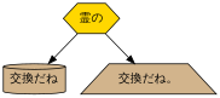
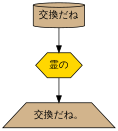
  digraph {
    fontname="Source Code Pro"
    node [fillcolor=tan fontname="Source Code Pro" style=filled]
    edge [fontname="Source Code Pro"]
    n1 [label="交換だね" shape=cylinder]
    n2 [fillcolor=gold label="霊の" shape=hexagon]
    n3 [label="交換だね。" shape=trapezium]
-   n2 -> n1
+   n1 -> n2
    n2 -> n3
  }
